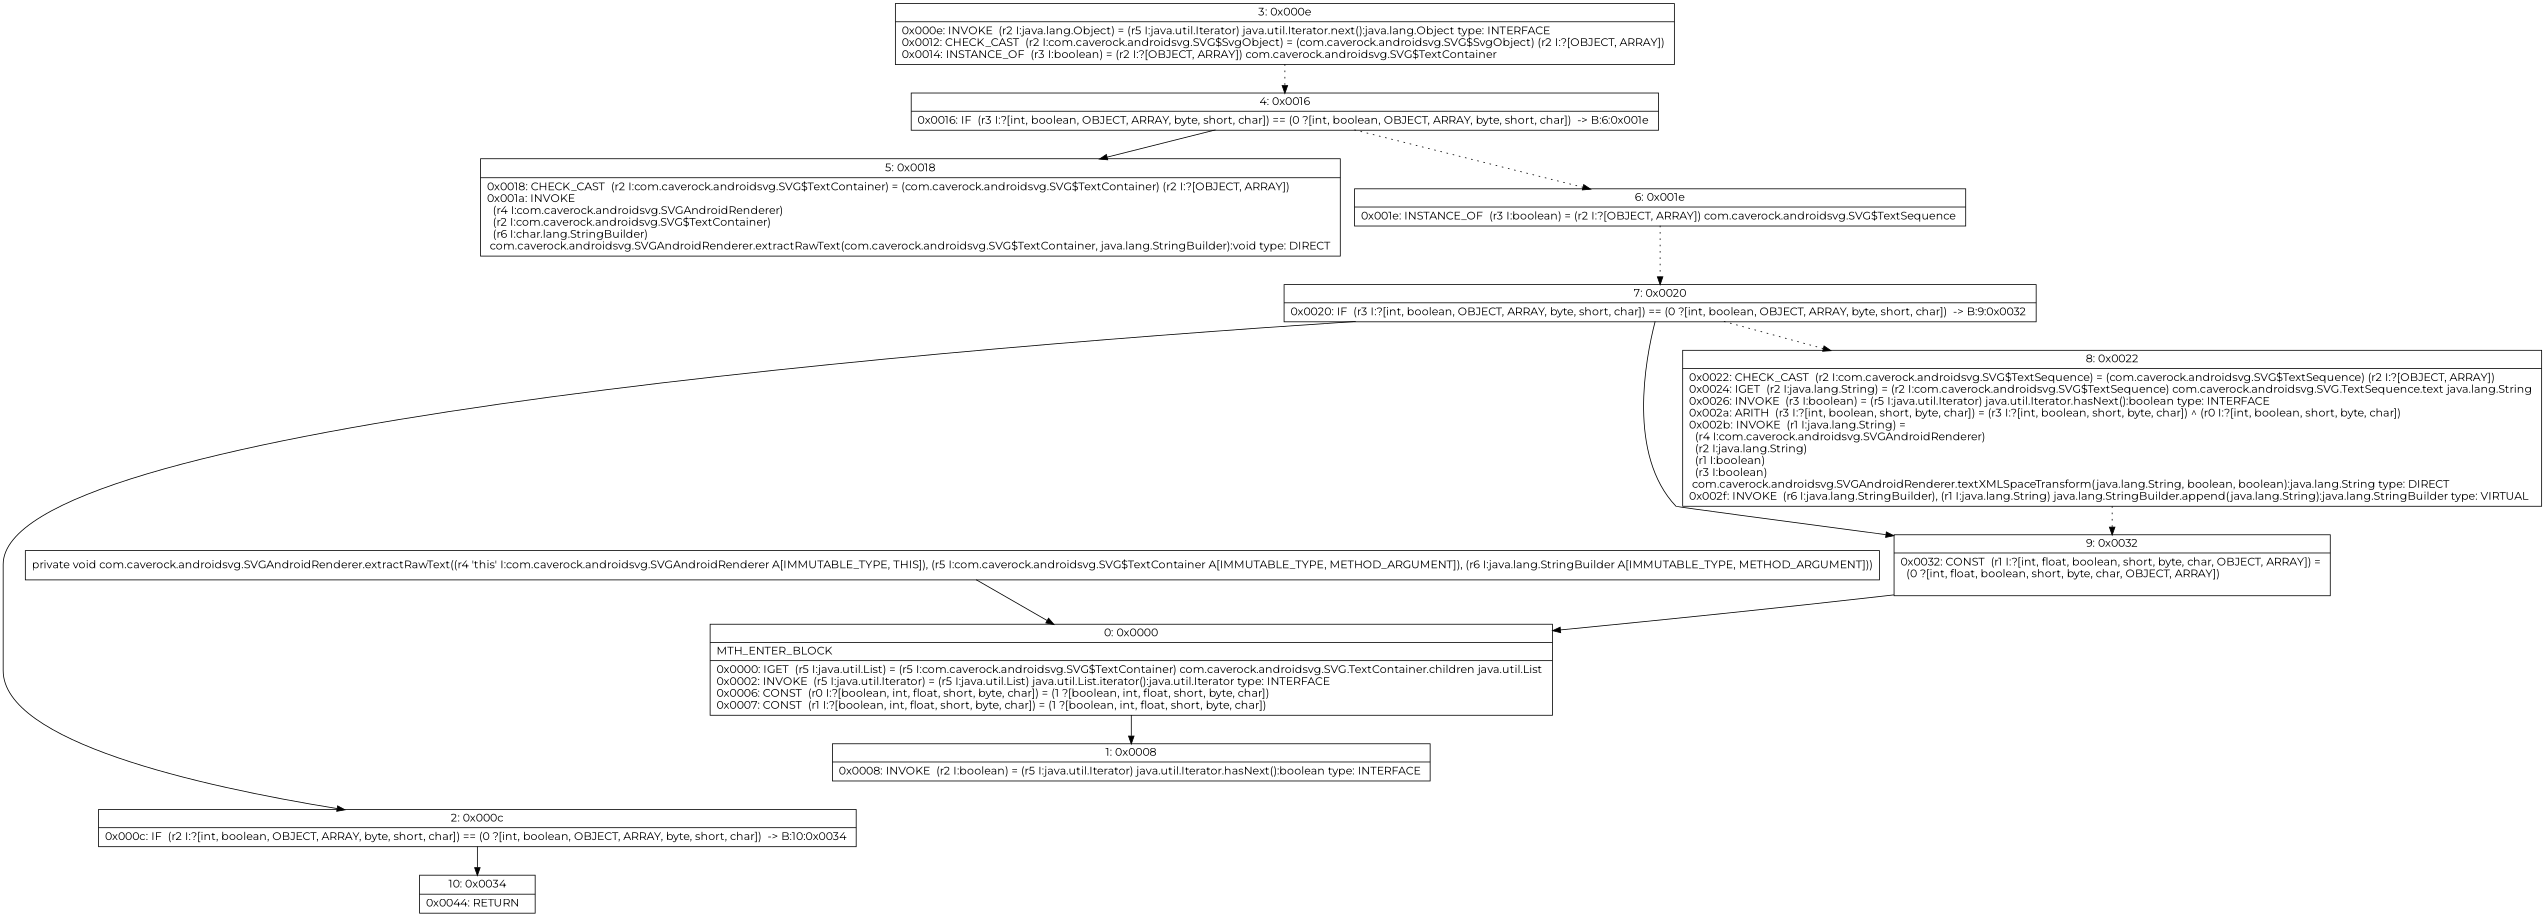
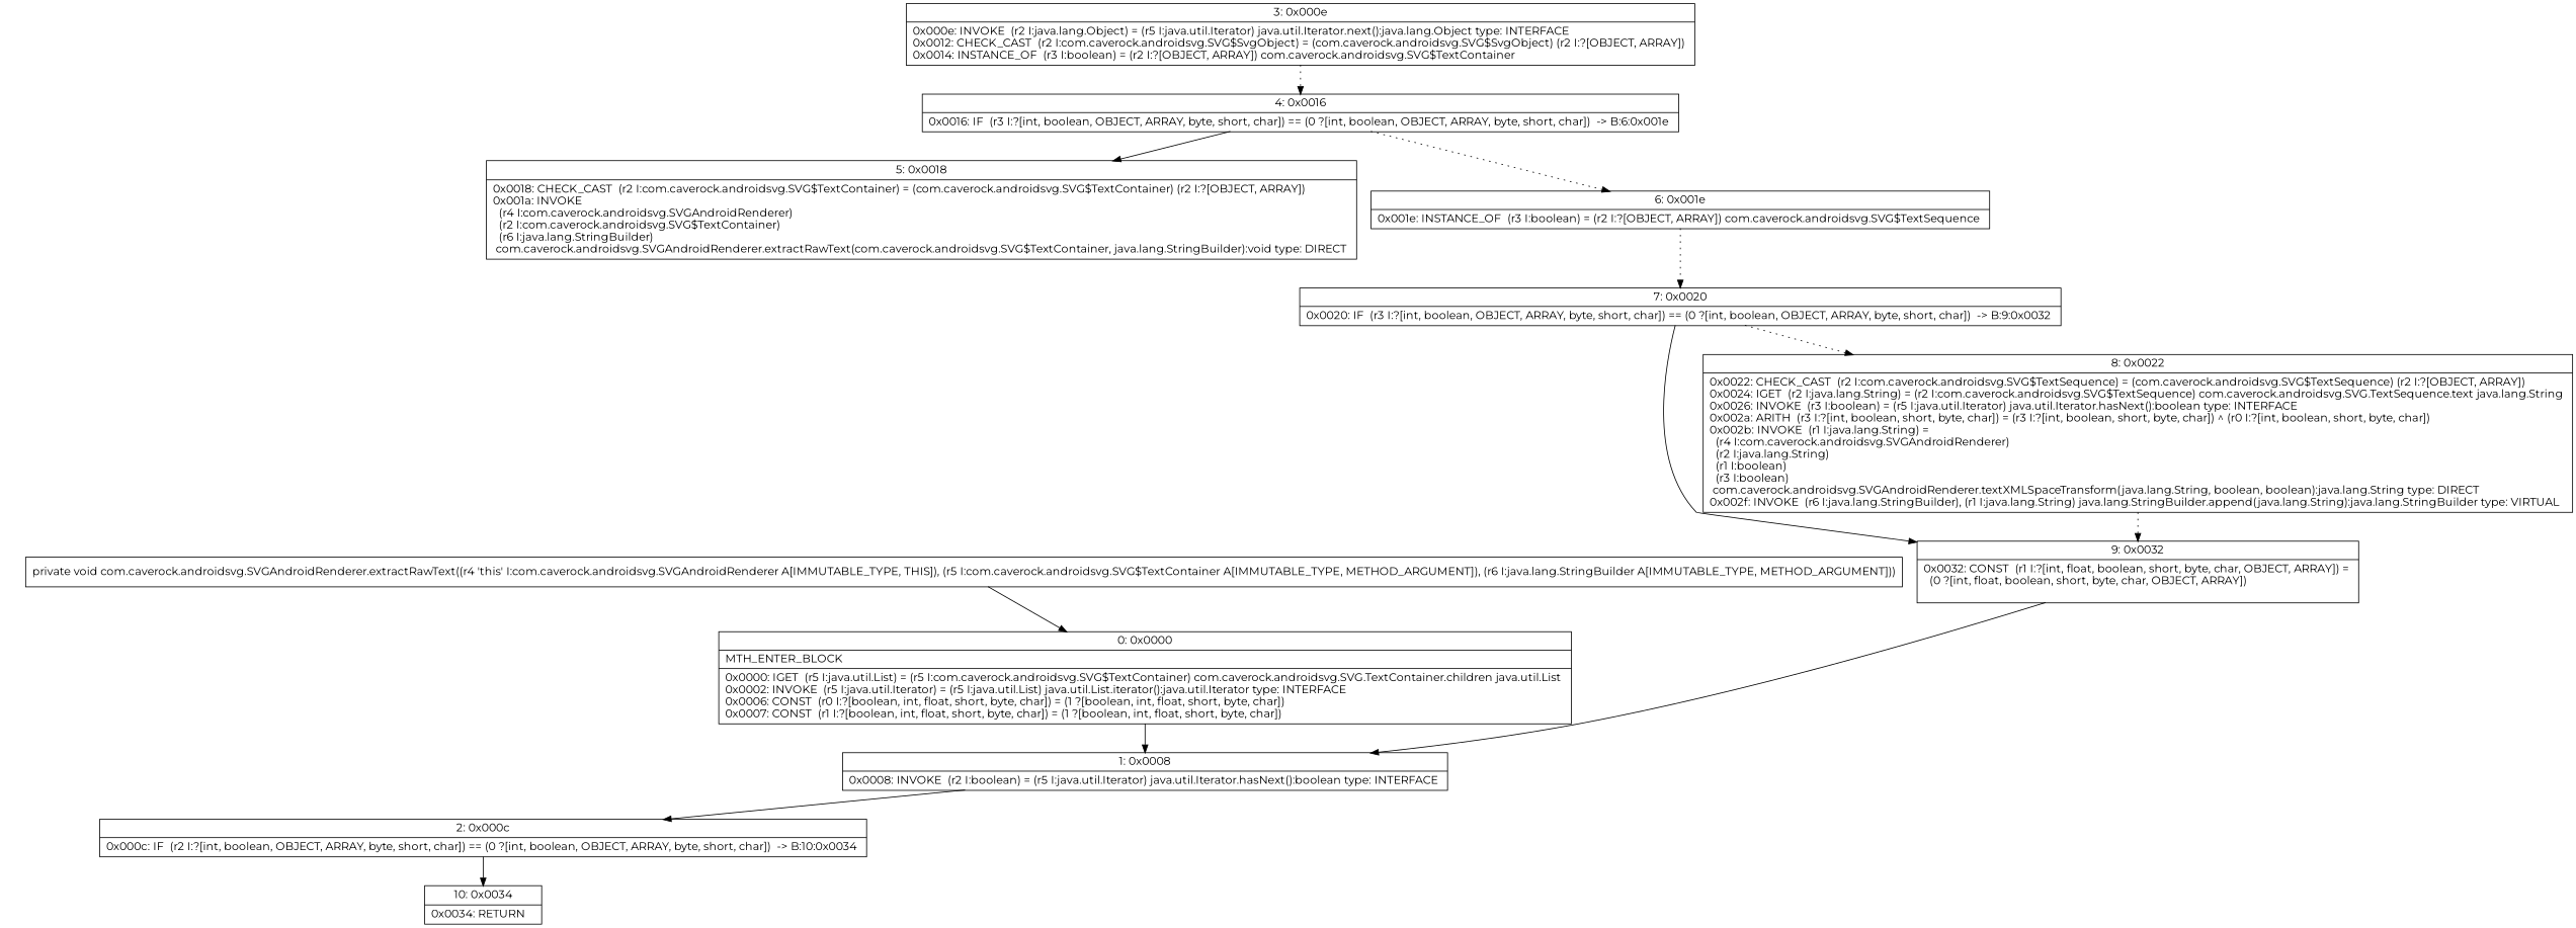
  digraph {
    fontname=Montserrat
    node [fontname=Montserrat shape=record]
    edge [fontname=Montserrat style=solid]
    n1 [label="{0\:\ 0x0000|MTH_ENTER_BLOCK\l|0x0000: IGET  (r5 I:java.util.List) = (r5 I:com.caverock.androidsvg.SVG$TextContainer) com.caverock.androidsvg.SVG.TextContainer.children java.util.List \l0x0002: INVOKE  (r5 I:java.util.Iterator) = (r5 I:java.util.List) java.util.List.iterator():java.util.Iterator type: INTERFACE \l0x0006: CONST  (r0 I:?[boolean, int, float, short, byte, char]) = (1 ?[boolean, int, float, short, byte, char]) \l0x0007: CONST  (r1 I:?[boolean, int, float, short, byte, char]) = (1 ?[boolean, int, float, short, byte, char]) \l}"]
    n2 [label="{1\:\ 0x0008|0x0008: INVOKE  (r2 I:boolean) = (r5 I:java.util.Iterator) java.util.Iterator.hasNext():boolean type: INTERFACE \l}"]
    n3 [label="{2\:\ 0x000c|0x000c: IF  (r2 I:?[int, boolean, OBJECT, ARRAY, byte, short, char]) == (0 ?[int, boolean, OBJECT, ARRAY, byte, short, char])  \-\> B:10:0x0034 \l}"]
-   n4 [label="{10\:\ 0x0034|0x0044: RETURN   \l}"]
+   n4 [label="{10\:\ 0x0034|0x0034: RETURN   \l}"]
    n5 [label="{3\:\ 0x000e|0x000e: INVOKE  (r2 I:java.lang.Object) = (r5 I:java.util.Iterator) java.util.Iterator.next():java.lang.Object type: INTERFACE \l0x0012: CHECK_CAST  (r2 I:com.caverock.androidsvg.SVG$SvgObject) = (com.caverock.androidsvg.SVG$SvgObject) (r2 I:?[OBJECT, ARRAY]) \l0x0014: INSTANCE_OF  (r3 I:boolean) = (r2 I:?[OBJECT, ARRAY]) com.caverock.androidsvg.SVG$TextContainer \l}"]
    n6 [label="{4\:\ 0x0016|0x0016: IF  (r3 I:?[int, boolean, OBJECT, ARRAY, byte, short, char]) == (0 ?[int, boolean, OBJECT, ARRAY, byte, short, char])  \-\> B:6:0x001e \l}"]
-   n7 [label="{5\:\ 0x0018|0x0018: CHECK_CAST  (r2 I:com.caverock.androidsvg.SVG$TextContainer) = (com.caverock.androidsvg.SVG$TextContainer) (r2 I:?[OBJECT, ARRAY]) \l0x001a: INVOKE  \l  (r4 I:com.caverock.androidsvg.SVGAndroidRenderer)\l  (r2 I:com.caverock.androidsvg.SVG$TextContainer)\l  (r6 I:char.lang.StringBuilder)\l com.caverock.androidsvg.SVGAndroidRenderer.extractRawText(com.caverock.androidsvg.SVG$TextContainer, java.lang.StringBuilder):void type: DIRECT \l}"]
+   n7 [label="{5\:\ 0x0018|0x0018: CHECK_CAST  (r2 I:com.caverock.androidsvg.SVG$TextContainer) = (com.caverock.androidsvg.SVG$TextContainer) (r2 I:?[OBJECT, ARRAY]) \l0x001a: INVOKE  \l  (r4 I:com.caverock.androidsvg.SVGAndroidRenderer)\l  (r2 I:com.caverock.androidsvg.SVG$TextContainer)\l  (r6 I:java.lang.StringBuilder)\l com.caverock.androidsvg.SVGAndroidRenderer.extractRawText(com.caverock.androidsvg.SVG$TextContainer, java.lang.StringBuilder):void type: DIRECT \l}"]
    n8 [label="{6\:\ 0x001e|0x001e: INSTANCE_OF  (r3 I:boolean) = (r2 I:?[OBJECT, ARRAY]) com.caverock.androidsvg.SVG$TextSequence \l}"]
    n9 [label="{7\:\ 0x0020|0x0020: IF  (r3 I:?[int, boolean, OBJECT, ARRAY, byte, short, char]) == (0 ?[int, boolean, OBJECT, ARRAY, byte, short, char])  \-\> B:9:0x0032 \l}"]
    n10 [label="{9\:\ 0x0032|0x0032: CONST  (r1 I:?[int, float, boolean, short, byte, char, OBJECT, ARRAY]) = \l  (0 ?[int, float, boolean, short, byte, char, OBJECT, ARRAY])\l \l}"]
    n11 [label="{8\:\ 0x0022|0x0022: CHECK_CAST  (r2 I:com.caverock.androidsvg.SVG$TextSequence) = (com.caverock.androidsvg.SVG$TextSequence) (r2 I:?[OBJECT, ARRAY]) \l0x0024: IGET  (r2 I:java.lang.String) = (r2 I:com.caverock.androidsvg.SVG$TextSequence) com.caverock.androidsvg.SVG.TextSequence.text java.lang.String \l0x0026: INVOKE  (r3 I:boolean) = (r5 I:java.util.Iterator) java.util.Iterator.hasNext():boolean type: INTERFACE \l0x002a: ARITH  (r3 I:?[int, boolean, short, byte, char]) = (r3 I:?[int, boolean, short, byte, char]) ^ (r0 I:?[int, boolean, short, byte, char]) \l0x002b: INVOKE  (r1 I:java.lang.String) = \l  (r4 I:com.caverock.androidsvg.SVGAndroidRenderer)\l  (r2 I:java.lang.String)\l  (r1 I:boolean)\l  (r3 I:boolean)\l com.caverock.androidsvg.SVGAndroidRenderer.textXMLSpaceTransform(java.lang.String, boolean, boolean):java.lang.String type: DIRECT \l0x002f: INVOKE  (r6 I:java.lang.StringBuilder), (r1 I:java.lang.String) java.lang.StringBuilder.append(java.lang.String):java.lang.StringBuilder type: VIRTUAL \l}"]
    n12 [label="{private void com.caverock.androidsvg.SVGAndroidRenderer.extractRawText((r4 'this' I:com.caverock.androidsvg.SVGAndroidRenderer A[IMMUTABLE_TYPE, THIS]), (r5 I:com.caverock.androidsvg.SVG$TextContainer A[IMMUTABLE_TYPE, METHOD_ARGUMENT]), (r6 I:java.lang.StringBuilder A[IMMUTABLE_TYPE, METHOD_ARGUMENT])) }"]
    n1 -> n2
-   n9 -> n3
+   n2 -> n3
    n3 -> n4
    n5 -> n6 [style=dotted]
    n6 -> n7
    n6 -> n8 [style=dotted]
    n8 -> n9 [style=dotted]
    n9 -> n10
    n9 -> n11 [style=dotted]
-   n10 -> n1
+   n10 -> n2
    n11 -> n10 [style=dotted]
    n12 -> n1
  }
